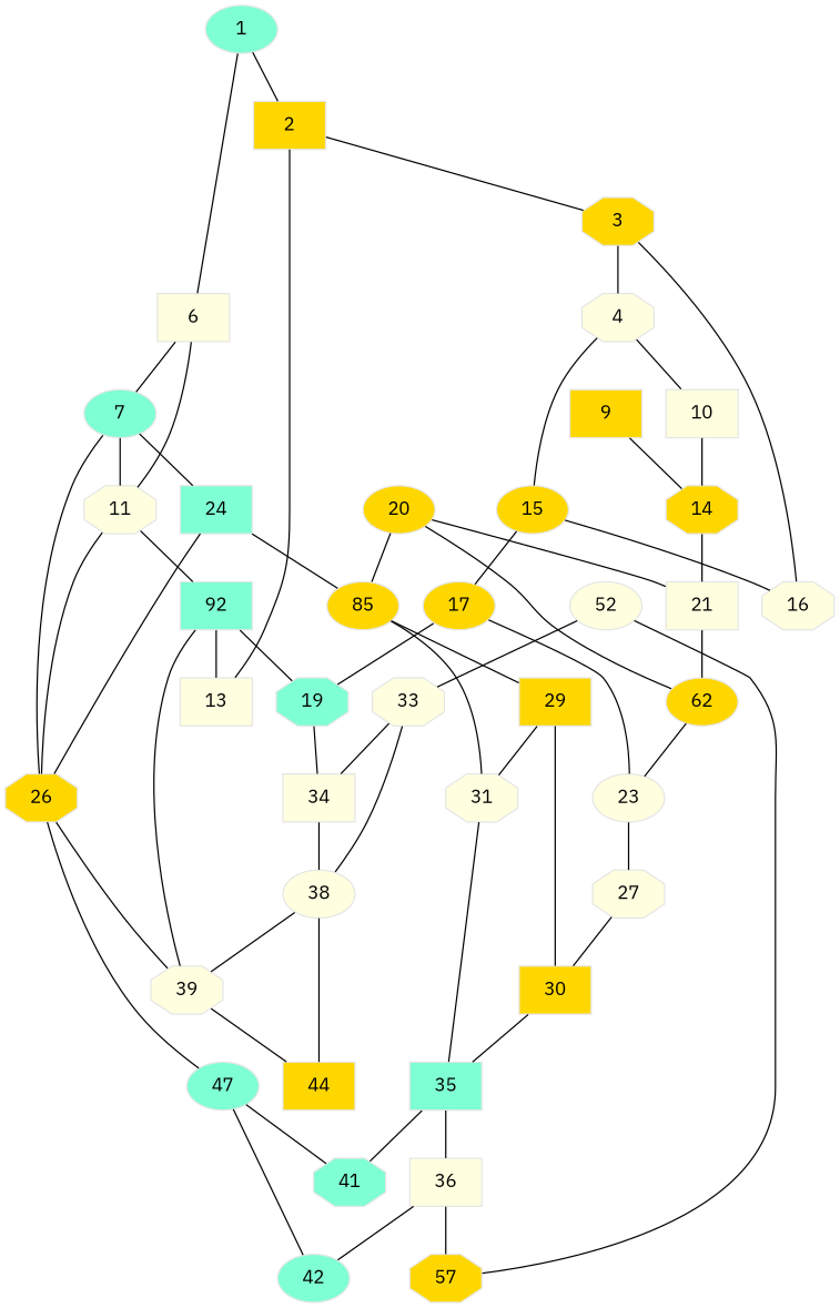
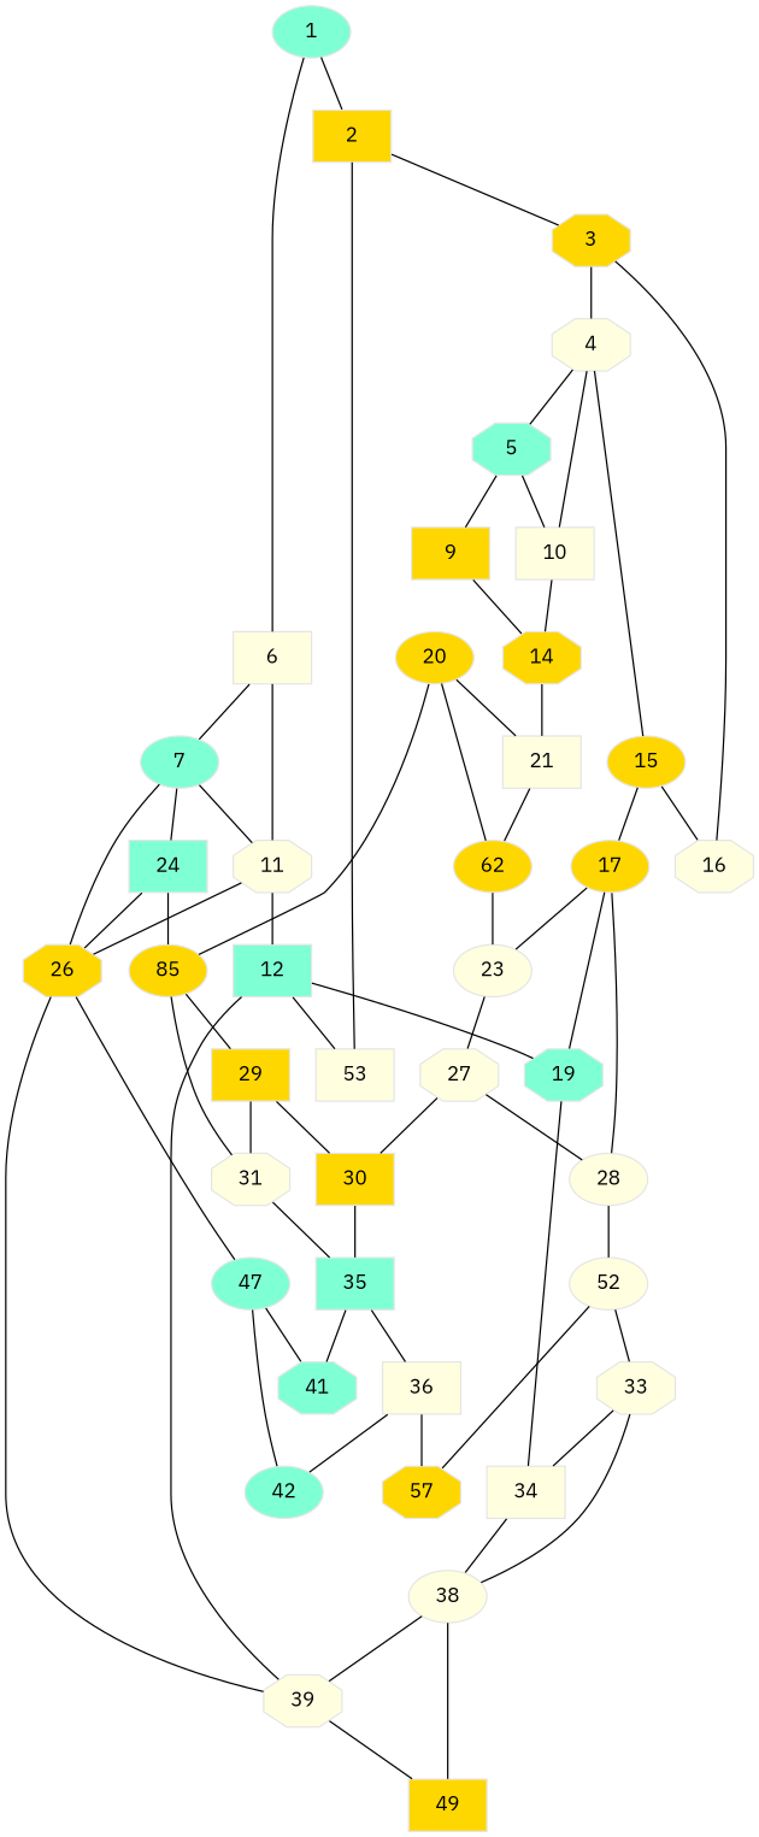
  graph {
    fontname="IBM Plex Sans"
    node [color=gray90 fillcolor=lightyellow fontname="IBM Plex Sans" shape=box style=filled]
    edge [fontname="IBM Plex Sans" weight=1.0]
    1 [fillcolor=aquamarine shape=ellipse]
    2 [fillcolor=gold]
    6
    3 [fillcolor=gold shape=octagon]
-   13
+   13 [label=53]
    7 [fillcolor=aquamarine shape=ellipse]
    11 [shape=octagon]
    4 [shape=octagon]
    16 [shape=octagon]
+   5 [fillcolor=aquamarine shape=octagon]
    10
    15 [fillcolor=gold shape=ellipse]
    9 [fillcolor=gold]
    14 [fillcolor=gold shape=octagon]
    17 [fillcolor=gold shape=ellipse]
    24 [fillcolor=aquamarine]
    26 [fillcolor=gold shape=octagon]
-   12 [fillcolor=aquamarine label=92]
+   12 [fillcolor=aquamarine]
    n19 [fillcolor=gold label=85 shape=ellipse]
    39 [shape=octagon]
    n21 [fillcolor=aquamarine label=47 shape=ellipse]
    20 [fillcolor=gold shape=ellipse]
    21
    n24 [fillcolor=gold label=62 shape=ellipse]
    19 [fillcolor=aquamarine shape=octagon]
    34
-   44 [fillcolor=gold]
+   44 [fillcolor=gold label=49]
    23 [shape=ellipse]
+   28 [shape=ellipse]
    27 [shape=octagon]
    n31 [label=52 shape=ellipse]
    38 [shape=ellipse]
    29 [fillcolor=gold]
    31 [shape=octagon]
    30 [fillcolor=gold]
    35 [fillcolor=aquamarine]
    41 [fillcolor=aquamarine shape=octagon]
    42 [fillcolor=aquamarine shape=ellipse]
    33 [shape=octagon]
    n40 [fillcolor=gold label=57 shape=octagon]
    36
    1 -- 2
    1 -- 6
    2 -- 3
    2 -- 13
    6 -- 7
    6 -- 11
    3 -- 4
    3 -- 16
    7 -- 11
    7 -- 24
    7 -- 26
    11 -- 26
    11 -- 12
+   4 -- 5
    4 -- 10
    4 -- 15
+   5 -- 10 [weight=2.0]
+   5 -- 9
    10 -- 14
    15 -- 16 [weight=2.0]
    15 -- 17 [weight=2.0]
    9 -- 14
    14 -- 21
    17 -- 19
    17 -- 23
+   17 -- 28
    24 -- 26
    24 -- n19 [weight=2.0]
    26 -- 39
    26 -- n21 [weight=2.0]
    12 -- 13 [weight=2.0]
    12 -- 39
    12 -- 19 [weight=2.0]
    n19 -- 29
    n19 -- 31
    39 -- 44
    n21 -- 41
    n21 -- 42 [weight=2.0]
    20 -- n19 [weight=2.0]
    20 -- 21
    20 -- n24
    21 -- n24
    n24 -- 23
    19 -- 34
    34 -- 38
    23 -- 27
+   28 -- n31
+   27 -- 28
    27 -- 30
    n31 -- 33
    n31 -- n40
    38 -- 39
    38 -- 44 [weight=3.0]
    29 -- 31
    29 -- 30
    31 -- 35
    30 -- 35
    35 -- 41 [weight=2.0]
    35 -- 36 [weight=2.0]
    33 -- 34
    33 -- 38
    36 -- 42 [weight=2.0]
    36 -- n40 [weight=2.0]
  }
